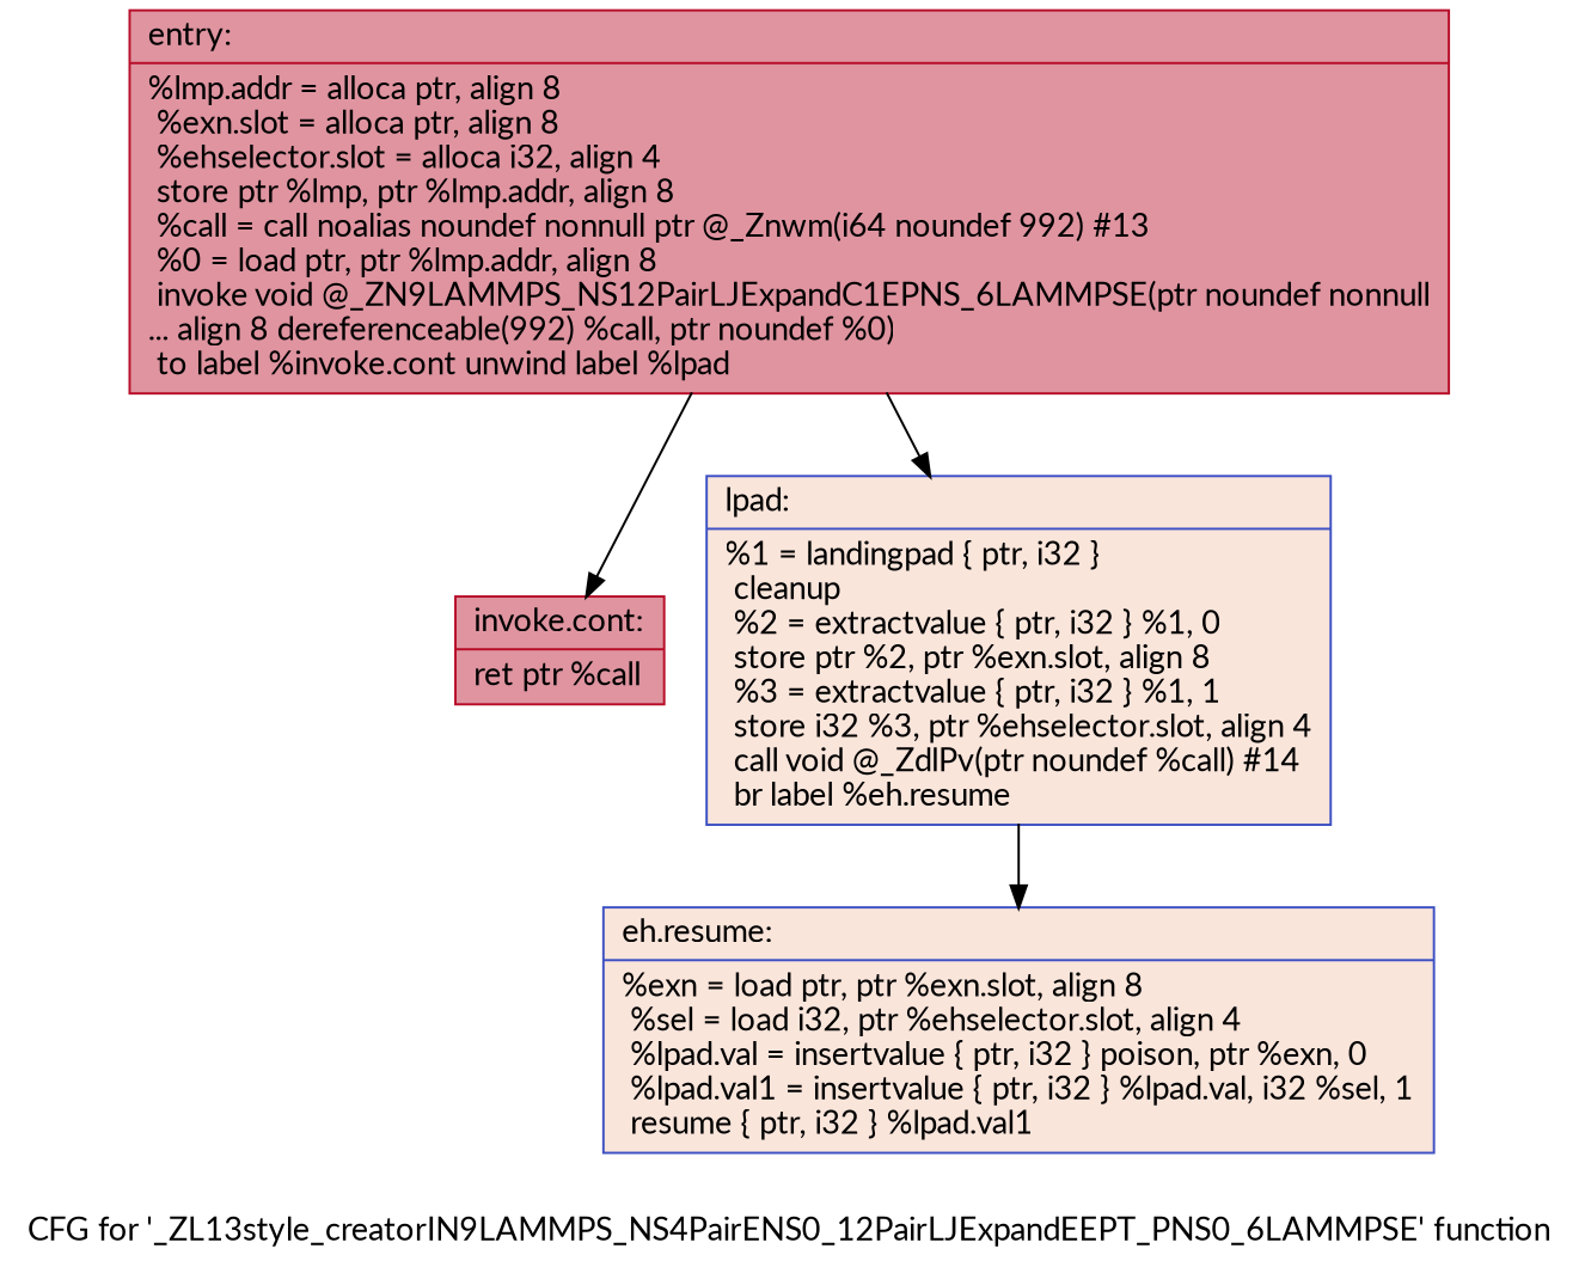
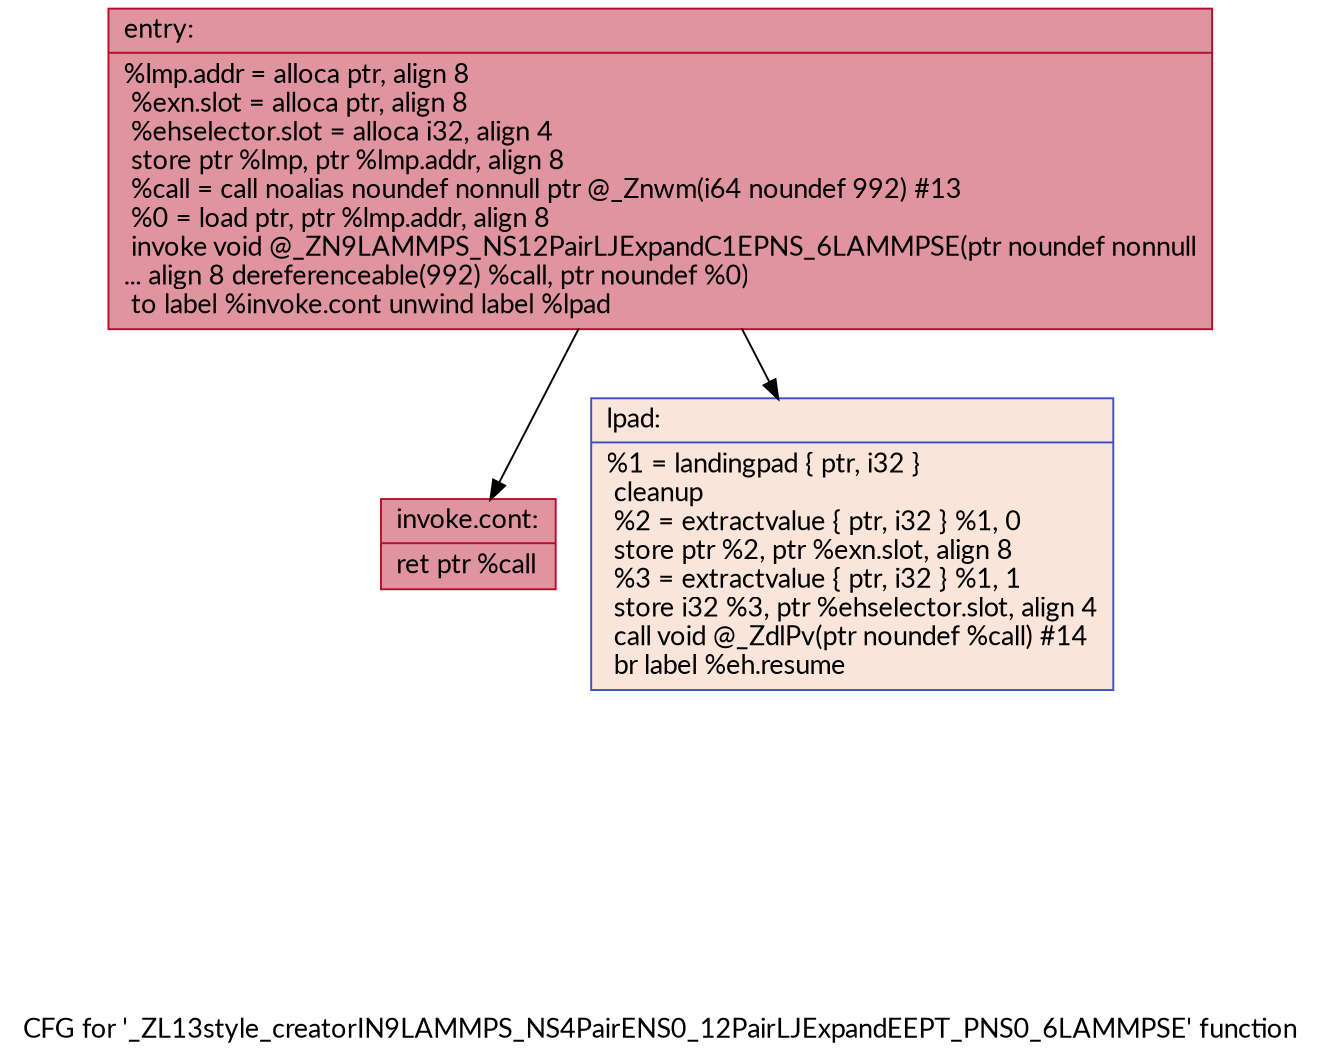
  digraph {
    label="CFG for '_ZL13style_creatorIN9LAMMPS_NS4PairENS0_12PairLJExpandEEPT_PNS0_6LAMMPSE' function"
    fontname=Lato
    node [color="#b70d28ff" fillcolor="#b70d2870" fontname=Lato shape=record style=filled]
    edge [style=solid fontname=Lato]
    n1 [label="{entry:\l|  %lmp.addr = alloca ptr, align 8\l  %exn.slot = alloca ptr, align 8\l  %ehselector.slot = alloca i32, align 4\l  store ptr %lmp, ptr %lmp.addr, align 8\l  %call = call noalias noundef nonnull ptr @_Znwm(i64 noundef 992) #13\l  %0 = load ptr, ptr %lmp.addr, align 8\l  invoke void @_ZN9LAMMPS_NS12PairLJExpandC1EPNS_6LAMMPSE(ptr noundef nonnull\l... align 8 dereferenceable(992) %call, ptr noundef %0)\l          to label %invoke.cont unwind label %lpad\l}"]
    n2 [label="{invoke.cont:\l|  ret ptr %call\l}"]
    n3 [color="#3d50c3ff" fillcolor="#f4c5ad70" label="{lpad:\l|  %1 = landingpad \{ ptr, i32 \}\l          cleanup\l  %2 = extractvalue \{ ptr, i32 \} %1, 0\l  store ptr %2, ptr %exn.slot, align 8\l  %3 = extractvalue \{ ptr, i32 \} %1, 1\l  store i32 %3, ptr %ehselector.slot, align 4\l  call void @_ZdlPv(ptr noundef %call) #14\l  br label %eh.resume\l}"]
-   n4 [color="#3d50c3ff" fillcolor="#f4c5ad70" label="{eh.resume:\l|  %exn = load ptr, ptr %exn.slot, align 8\l  %sel = load i32, ptr %ehselector.slot, align 4\l  %lpad.val = insertvalue \{ ptr, i32 \} poison, ptr %exn, 0\l  %lpad.val1 = insertvalue \{ ptr, i32 \} %lpad.val, i32 %sel, 1\l  resume \{ ptr, i32 \} %lpad.val1\l}"]
    n1 -> n2
    n1 -> n3
-   n3 -> n4
  }
